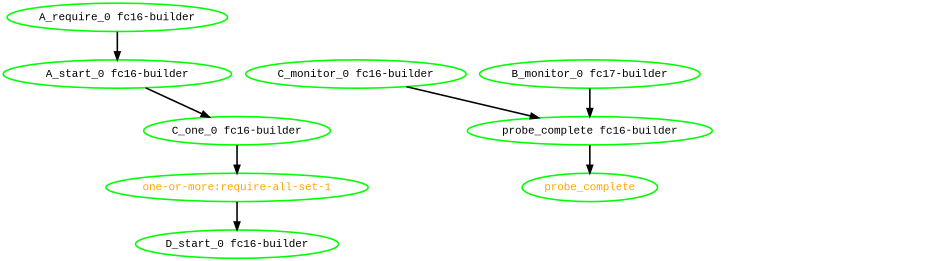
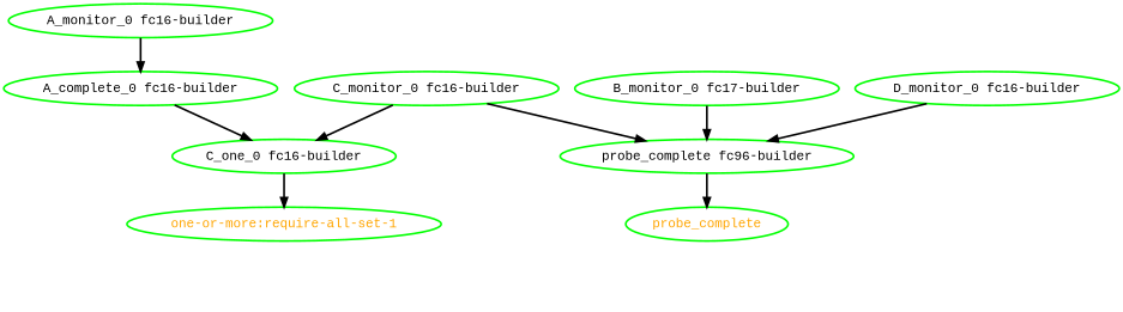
  digraph {
    fontname="Liberation Mono"
    node [color=green fontcolor=black fontname="Liberation Mono" style=bold]
    edge [fontname="Liberation Mono" style=bold]
-   "A_monitor_0 fc16-builder" [label="A_require_0 fc16-builder"]
-   "A_start_0 fc16-builder"
+   "A_monitor_0 fc16-builder"
+   "A_start_0 fc16-builder" [label="A_complete_0 fc16-builder"]
    n3 [label="C_one_0 fc16-builder"]
    probe_complete [fontcolor=orange]
-   "probe_complete fc16-builder"
+   "probe_complete fc16-builder" [label="probe_complete fc96-builder"]
    "one-or-more:require-all-set-1" [fontcolor=orange]
-   "D_start_0 fc16-builder"
    n8 [label="B_monitor_0 fc17-builder"]
    "C_monitor_0 fc16-builder"
+   "D_monitor_0 fc16-builder"
    "A_monitor_0 fc16-builder" -> "A_start_0 fc16-builder"
    "A_start_0 fc16-builder" -> n3
    n3 -> "one-or-more:require-all-set-1"
    "probe_complete fc16-builder" -> probe_complete
-   "one-or-more:require-all-set-1" -> "D_start_0 fc16-builder"
    n8 -> "probe_complete fc16-builder"
+   "C_monitor_0 fc16-builder" -> n3
    "C_monitor_0 fc16-builder" -> "probe_complete fc16-builder"
+   "D_monitor_0 fc16-builder" -> "probe_complete fc16-builder"
  }
